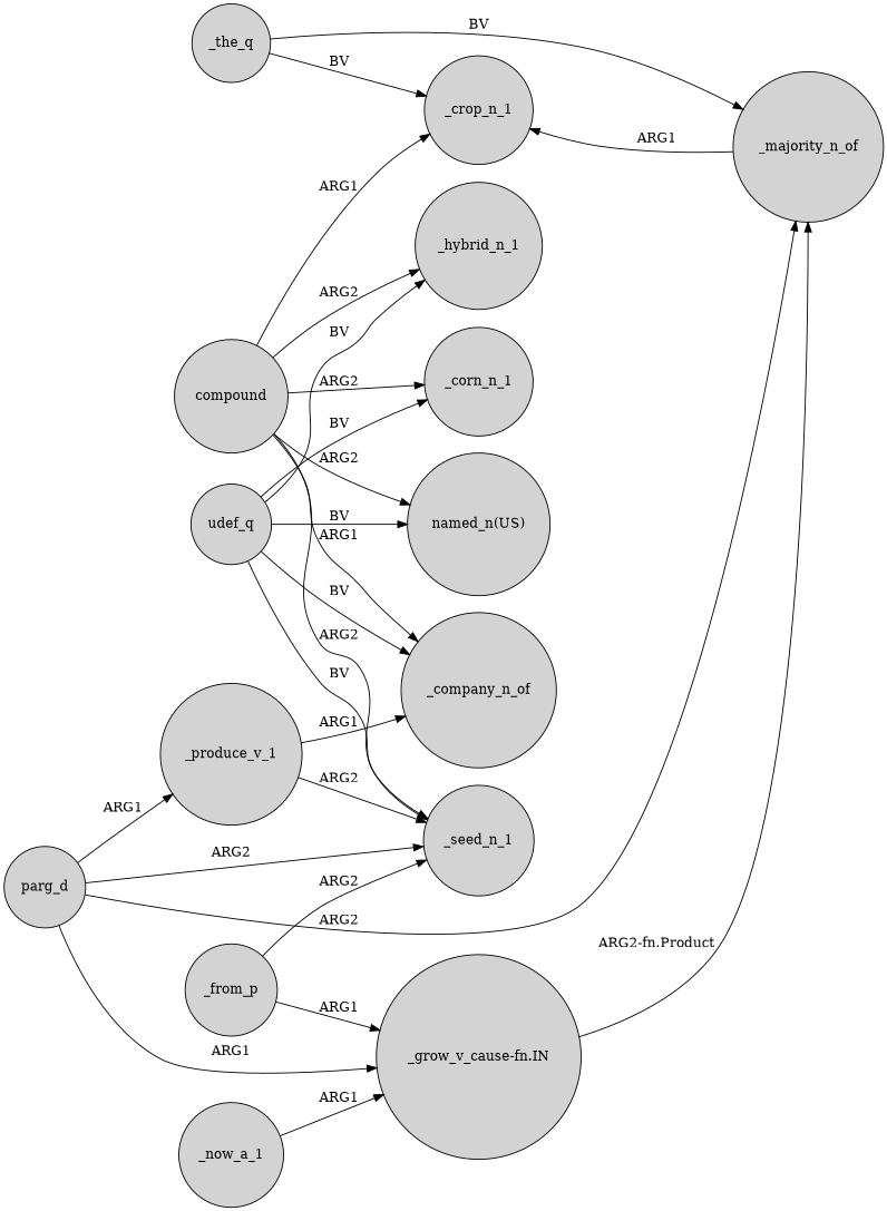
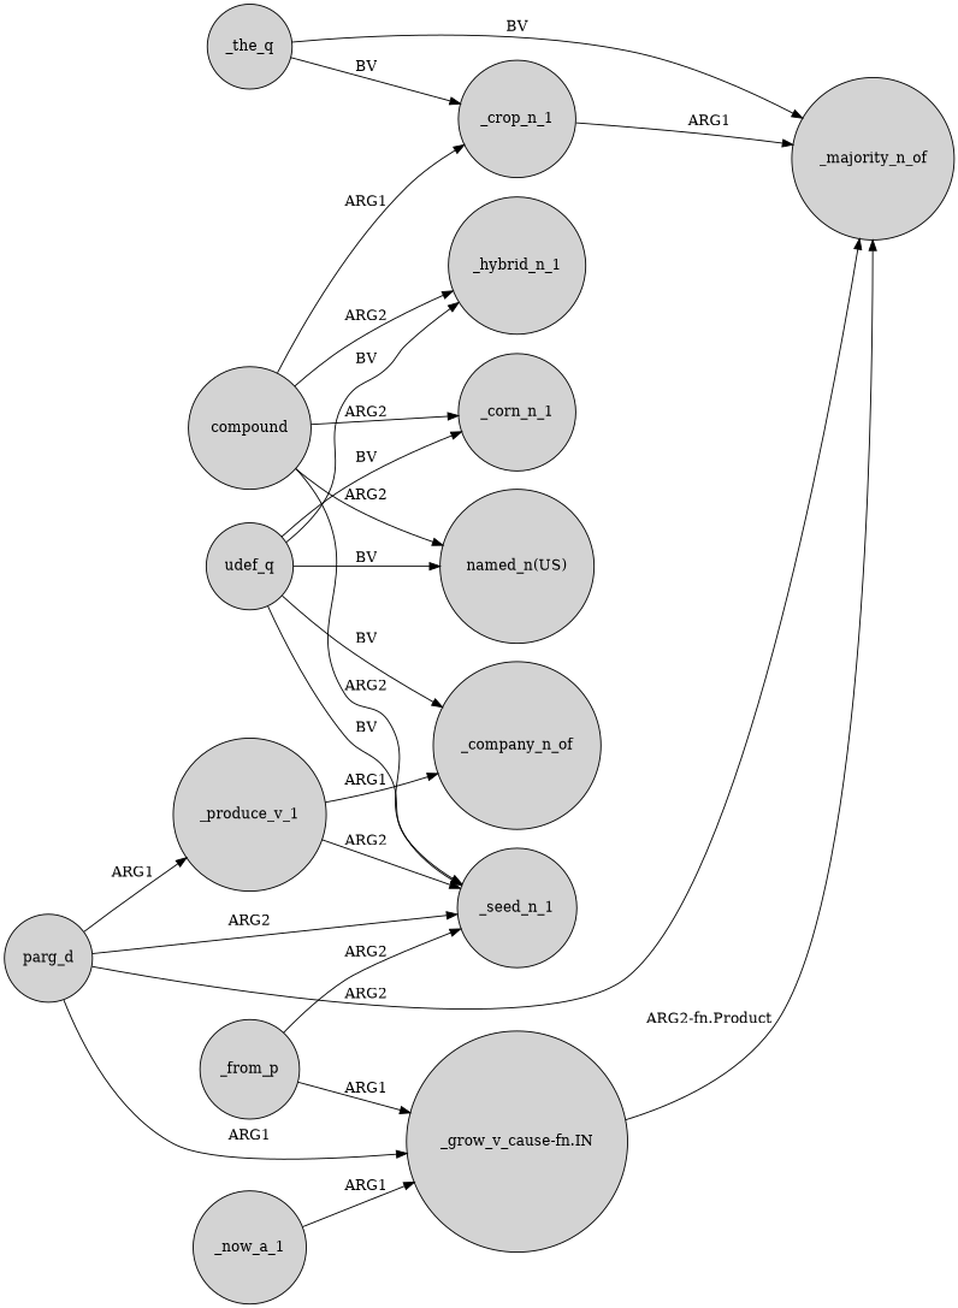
  digraph {
    rankdir=LR
    node [shape=circle style=filled]
    _the_q
    _crop_n_1
    _majority_n_of
    udef_q
    "named_n(US)"
    _seed_n_1
    _hybrid_n_1
    _company_n_of
    _corn_n_1
    _from_p
    "_grow_v_cause-fn.IN"
    compound
    _now_a_1
    parg_d
    _produce_v_1
    _the_q -> _crop_n_1 [label=BV]
    _the_q -> _majority_n_of [label=BV]
-   _majority_n_of -> _crop_n_1 [label=ARG1]
+   _crop_n_1 -> _majority_n_of [label=ARG1]
    udef_q -> "named_n(US)" [label=BV]
    udef_q -> _seed_n_1 [label=BV]
    udef_q -> _hybrid_n_1 [label=BV]
    udef_q -> _company_n_of [label=BV]
    udef_q -> _corn_n_1 [label=BV]
    _from_p -> _seed_n_1 [label=ARG2]
    _from_p -> "_grow_v_cause-fn.IN" [label=ARG1]
    "_grow_v_cause-fn.IN" -> _majority_n_of [label="ARG2-fn.Product"]
    compound -> _crop_n_1 [label=ARG1]
    compound -> "named_n(US)" [label=ARG2]
    compound -> _seed_n_1 [label=ARG2]
    compound -> _hybrid_n_1 [label=ARG2]
-   compound -> _company_n_of [label=ARG1]
    compound -> _corn_n_1 [label=ARG2]
    _now_a_1 -> "_grow_v_cause-fn.IN" [label=ARG1]
    parg_d -> _majority_n_of [label=ARG2]
    parg_d -> _seed_n_1 [label=ARG2]
    parg_d -> "_grow_v_cause-fn.IN" [label=ARG1]
    parg_d -> _produce_v_1 [label=ARG1]
    _produce_v_1 -> _seed_n_1 [label=ARG2]
    _produce_v_1 -> _company_n_of [label=ARG1]
  }
